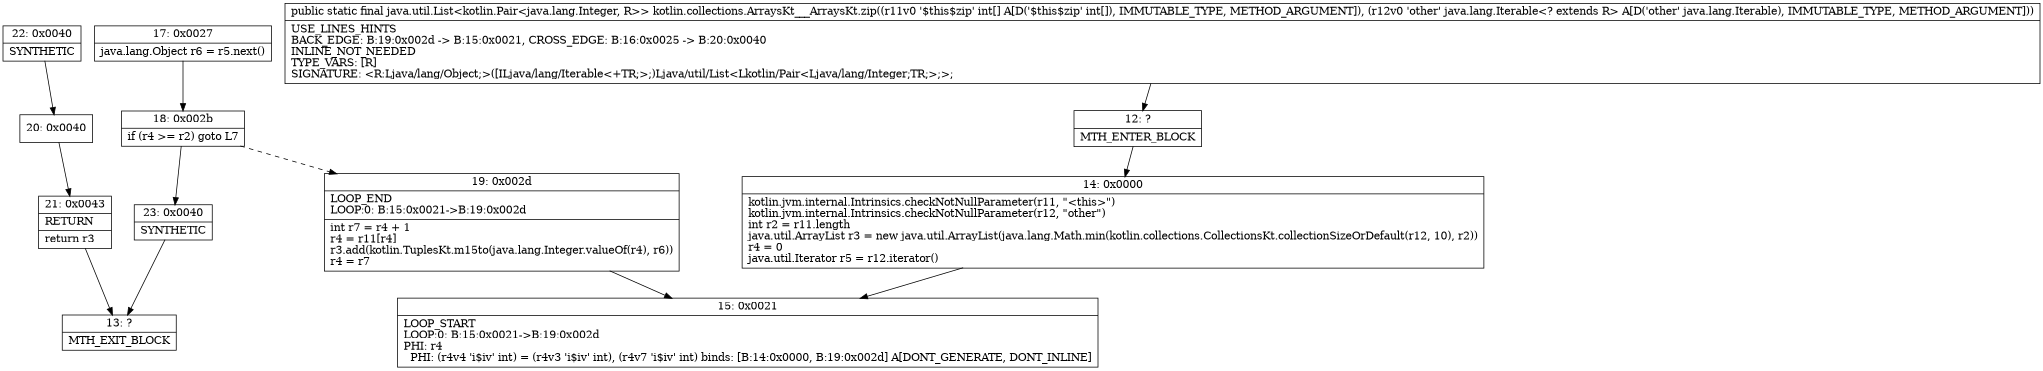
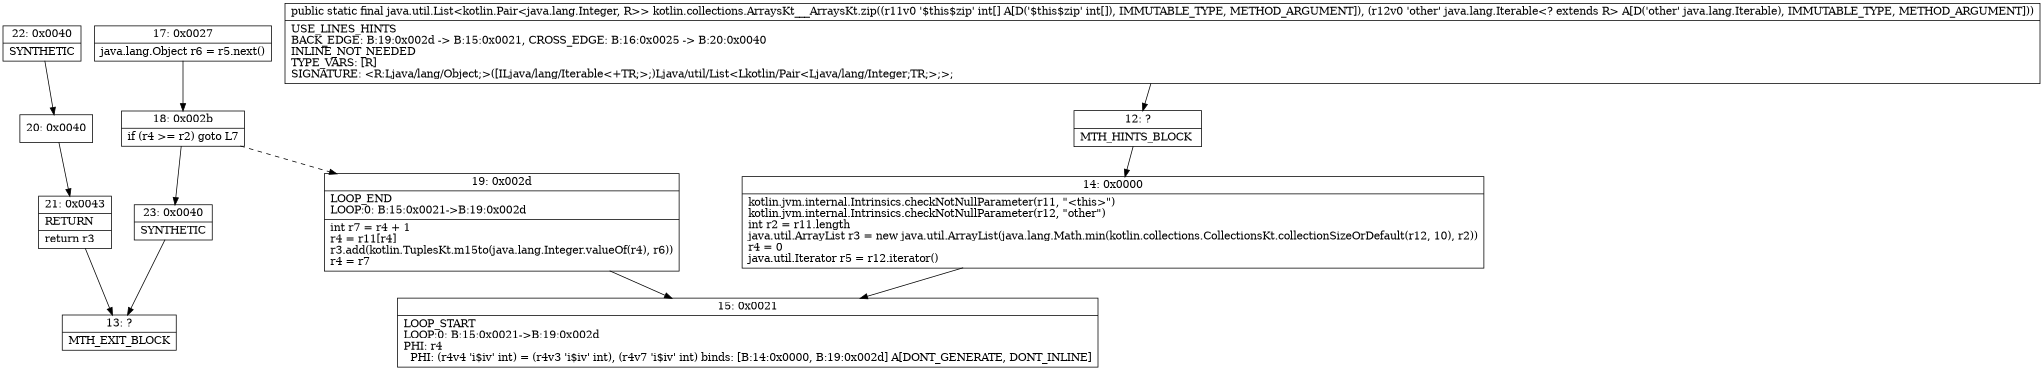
  digraph {
    node [shape=record]
-   n1 [label="{12\:\ ?|MTH_ENTER_BLOCK\l}"]
+   n1 [label="{12\:\ ?|MTH_HINTS_BLOCK\l}"]
    n2 [label="{14\:\ 0x0000|kotlin.jvm.internal.Intrinsics.checkNotNullParameter(r11, \"\<this\>\")\lkotlin.jvm.internal.Intrinsics.checkNotNullParameter(r12, \"other\")\lint r2 = r11.length\ljava.util.ArrayList r3 = new java.util.ArrayList(java.lang.Math.min(kotlin.collections.CollectionsKt.collectionSizeOrDefault(r12, 10), r2))\lr4 = 0\ljava.util.Iterator r5 = r12.iterator()\l}"]
    n3 [label="{15\:\ 0x0021|LOOP_START\lLOOP:0: B:15:0x0021\-\>B:19:0x002d\lPHI: r4 \l  PHI: (r4v4 'i$iv' int) = (r4v3 'i$iv' int), (r4v7 'i$iv' int) binds: [B:14:0x0000, B:19:0x002d] A[DONT_GENERATE, DONT_INLINE]\l}"]
    n4 [label="{17\:\ 0x0027|java.lang.Object r6 = r5.next()\l}"]
    n5 [label="{18\:\ 0x002b|if (r4 \>= r2) goto L7\l}"]
    n6 [label="{22\:\ 0x0040|SYNTHETIC\l}"]
    n7 [label="{20\:\ 0x0040}"]
    n8 [label="{19\:\ 0x002d|LOOP_END\lLOOP:0: B:15:0x0021\-\>B:19:0x002d\l|int r7 = r4 + 1\lr4 = r11[r4]\lr3.add(kotlin.TuplesKt.m15to(java.lang.Integer.valueOf(r4), r6))\lr4 = r7\l}"]
    n9 [label="{23\:\ 0x0040|SYNTHETIC\l}"]
    n10 [label="{13\:\ ?|MTH_EXIT_BLOCK\l}"]
    n11 [label="{21\:\ 0x0043|RETURN\l|return r3\l}"]
    n12 [label="{public static final java.util.List\<kotlin.Pair\<java.lang.Integer, R\>\> kotlin.collections.ArraysKt___ArraysKt.zip((r11v0 '$this$zip' int[] A[D('$this$zip' int[]), IMMUTABLE_TYPE, METHOD_ARGUMENT]), (r12v0 'other' java.lang.Iterable\<? extends R\> A[D('other' java.lang.Iterable), IMMUTABLE_TYPE, METHOD_ARGUMENT]))  | USE_LINES_HINTS\lBACK_EDGE: B:19:0x002d \-\> B:15:0x0021, CROSS_EDGE: B:16:0x0025 \-\> B:20:0x0040\lINLINE_NOT_NEEDED\lTYPE_VARS: [R]\lSIGNATURE: \<R:Ljava\/lang\/Object;\>([ILjava\/lang\/Iterable\<+TR;\>;)Ljava\/util\/List\<Lkotlin\/Pair\<Ljava\/lang\/Integer;TR;\>;\>;\l}"]
    n1 -> n2
    n2 -> n3
    n4 -> n5
    n5 -> n8 [style=dashed]
    n5 -> n9
    n6 -> n7
    n7 -> n11
    n8 -> n3
    n9 -> n10
    n11 -> n10
    n12 -> n1
  }
